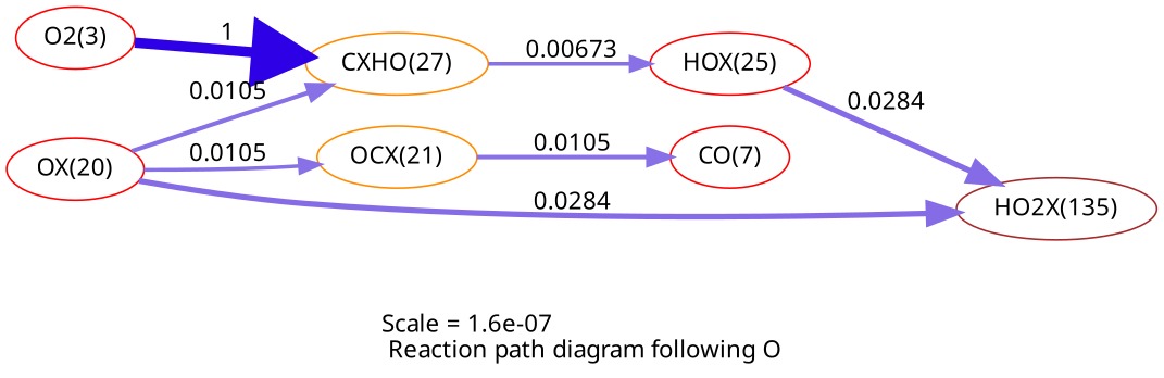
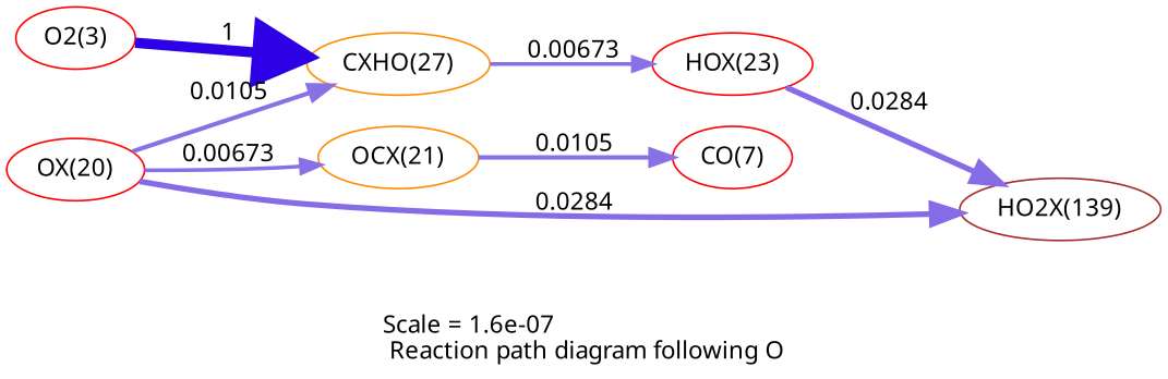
  digraph {
    fontname="Noto Sans"
    label="Scale = 1.6e-07\l Reaction path diagram following O"
    rankdir=LR
    node [color=red fontname="Noto Sans"]
    edge [arrowsize=1.11 color="0.7, 0.507, 0.9" fontname="Noto Sans" penwidth=2.22]
    n1 [label="O2(3)"]
    n2 [color=darkorange label="CXHO(27)"]
    n3 [label="OX(20)"]
    n4 [color=darkorange label="OCX(21)"]
-   n5 [color=brown label="HO2X(135)"]
-   n6 [label="HOX(25)"]
+   n5 [color=brown label="HO2X(139)"]
+   n6 [label="HOX(23)"]
    n7 [label="CO(7)"]
    n1 -> n2 [arrowsize=3 color="0.7, 1.5, 0.9" label=" 1" penwidth=6]
    n2 -> n6 [label=" 0.00673"]
    n3 -> n2 [arrowsize=1.28 color="0.7, 0.51, 0.9" label=" 0.0105" penwidth=2.56]
-   n3 -> n4 [label=" 0.0105"]
+   n3 -> n4 [label=" 0.00673"]
    n3 -> n5 [arrowsize=1.66 color="0.7, 0.528, 0.9" label=" 0.0284" penwidth=3.31]
    n4 -> n7 [arrowsize=1.28 color="0.7, 0.51, 0.9" label=" 0.0105" penwidth=2.56]
    n6 -> n5 [arrowsize=1.66 color="0.7, 0.528, 0.9" label=" 0.0284" penwidth=3.31]
  }
